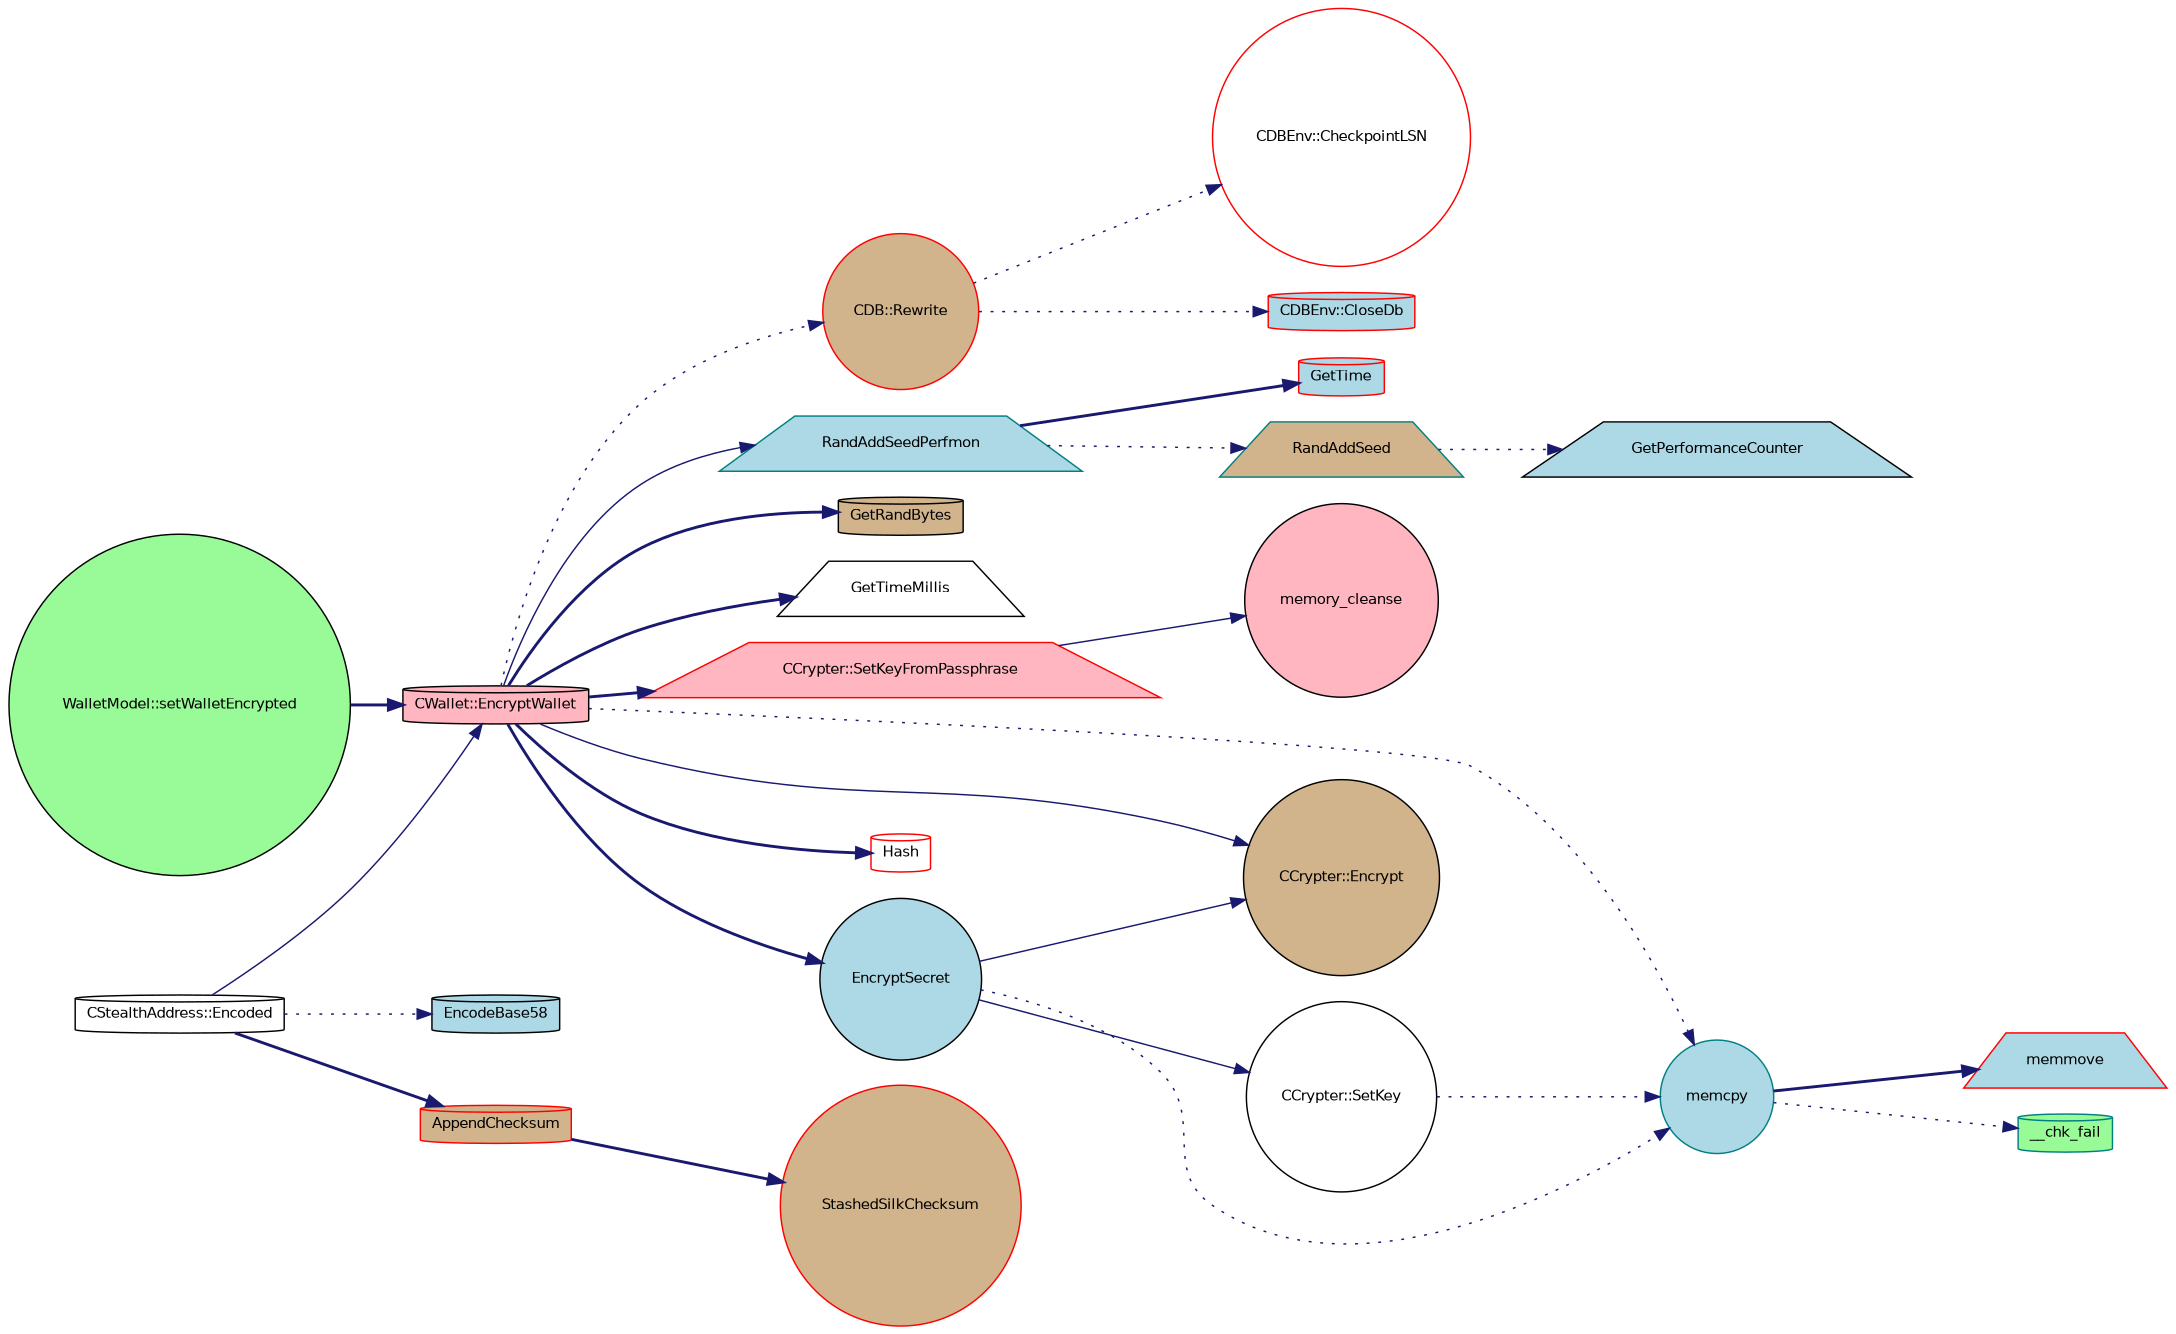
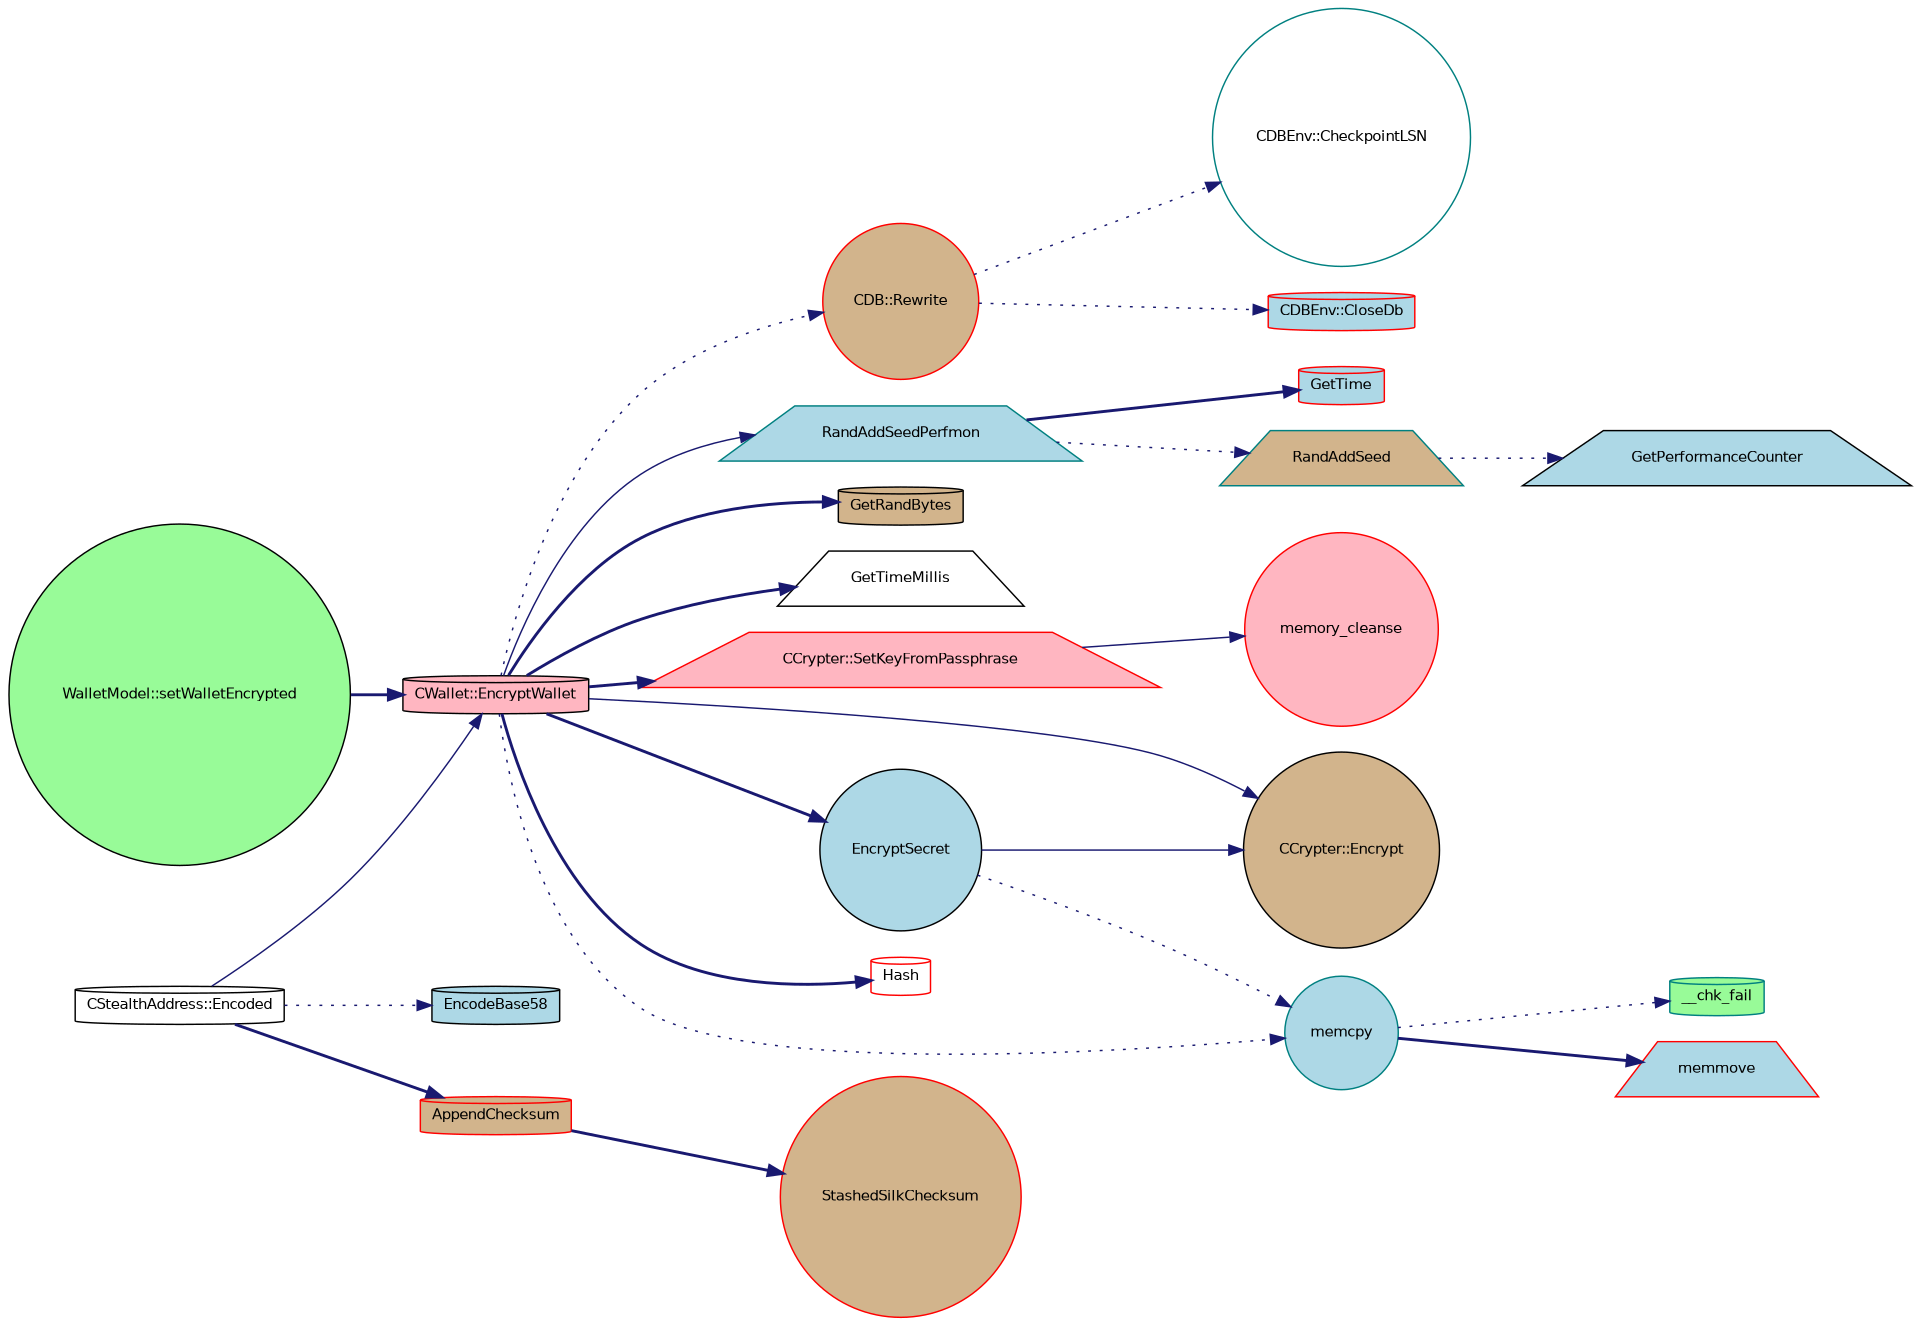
  digraph {
    rankdir=LR
    node [color=black fillcolor=lightblue fontname=Helvetica fontsize=10 shape=circle style=filled]
    edge [color=midnightblue fontname=Helvetica fontsize=10 labelfontname=Helvetica labelfontsize=10 style=bold]
    n1 [fillcolor=palegreen fontcolor=black height=0.2 label="WalletModel::setWalletEncrypted" width=0.4]
    n2 [fillcolor=lightpink height=0.2 label="CWallet::EncryptWallet" shape=cylinder width=0.4]
    n3 [color=teal height=0.2 label=RandAddSeedPerfmon shape=trapezium width=0.4]
    n4 [fillcolor=tan height=0.2 label=GetRandBytes shape=cylinder width=0.4]
    n5 [fillcolor=white height=0.2 label=GetTimeMillis shape=trapezium width=0.4]
    n6 [color=red fillcolor=lightpink height=0.2 label="CCrypter::SetKeyFromPassphrase" shape=trapezium width=0.4]
    n7 [fillcolor=tan height=0.2 label="CCrypter::Encrypt" width=0.4]
    n8 [color=teal height=0.2 label=memcpy width=0.4]
    n9 [color=red fillcolor=white height=0.2 label=Hash shape=cylinder width=0.4]
    n10 [height=0.2 label=EncryptSecret width=0.4]
    n11 [color=red fillcolor=tan height=0.2 label="CDB::Rewrite" width=0.4]
    n12 [color=teal fillcolor=tan height=0.2 label=RandAddSeed shape=trapezium width=0.4]
    n13 [color=red height=0.2 label=GetTime shape=cylinder width=0.4]
-   n14 [fillcolor=lightpink height=0.2 label=memory_cleanse width=0.4]
+   n14 [color=red fillcolor=lightpink height=0.2 label=memory_cleanse width=0.4]
    n15 [fillcolor=white height=0.2 label="CStealthAddress::Encoded" shape=cylinder width=0.4]
    n16 [color=red fillcolor=tan height=0.2 label=AppendChecksum shape=cylinder width=0.4]
    n17 [height=0.2 label=EncodeBase58 shape=cylinder width=0.4]
    n18 [color=red height=0.2 label=memmove shape=trapezium width=0.4]
    n19 [color=teal fillcolor=palegreen height=0.2 label=__chk_fail shape=cylinder width=0.4]
-   n20 [fillcolor=white height=0.2 label="CCrypter::SetKey" width=0.4]
    n21 [color=red height=0.2 label="CDBEnv::CloseDb" shape=cylinder width=0.4]
-   n22 [color=red fillcolor=white height=0.2 label="CDBEnv::CheckpointLSN" width=0.4]
+   n22 [color=teal fillcolor=white height=0.2 label="CDBEnv::CheckpointLSN" width=0.4]
    n23 [height=0.2 label=GetPerformanceCounter shape=trapezium width=0.4]
    n24 [color=red fillcolor=tan height=0.2 label=StashedSilkChecksum width=0.4]
    n1 -> n2
    n2 -> n3 [style=solid]
    n2 -> n4
    n2 -> n5
    n2 -> n6
    n2 -> n7 [style=solid]
    n2 -> n8 [style=dotted]
    n2 -> n9
    n2 -> n10
    n2 -> n11 [style=dotted]
    n3 -> n12 [style=dotted]
    n3 -> n13
    n6 -> n14 [style=solid]
    n8 -> n18
    n8 -> n19 [style=dotted]
    n10 -> n7 [style=solid]
    n10 -> n8 [style=dotted]
-   n10 -> n20 [style=solid]
    n11 -> n21 [style=dotted]
    n11 -> n22 [style=dotted]
    n12 -> n23 [style=dotted]
    n15 -> n2 [style=solid]
    n15 -> n16
    n15 -> n17 [style=dotted]
    n16 -> n24
-   n20 -> n8 [style=dotted]
  }
